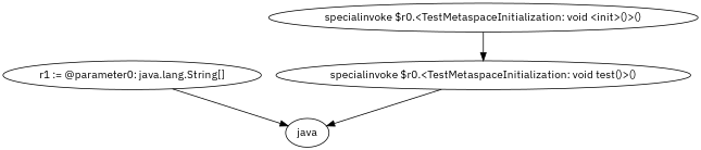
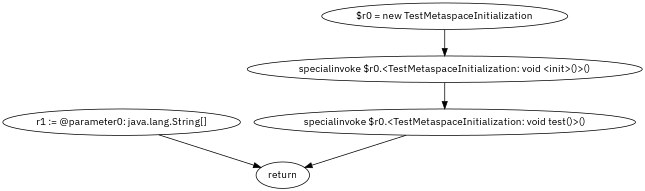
  digraph {
    fontname="IBM Plex Sans"
    node [fontname="IBM Plex Sans"]
    edge [fontname="IBM Plex Sans"]
    "r1 := @parameter0: java.lang.String[]"
-   return [label=java]
+   return
+   "$r0 = new TestMetaspaceInitialization"
    "specialinvoke $r0.<TestMetaspaceInitialization: void <init>()>()"
    "specialinvoke $r0.<TestMetaspaceInitialization: void test()>()"
    "r1 := @parameter0: java.lang.String[]" -> return
+   "$r0 = new TestMetaspaceInitialization" -> "specialinvoke $r0.<TestMetaspaceInitialization: void <init>()>()"
    "specialinvoke $r0.<TestMetaspaceInitialization: void <init>()>()" -> "specialinvoke $r0.<TestMetaspaceInitialization: void test()>()"
    "specialinvoke $r0.<TestMetaspaceInitialization: void test()>()" -> return
  }
